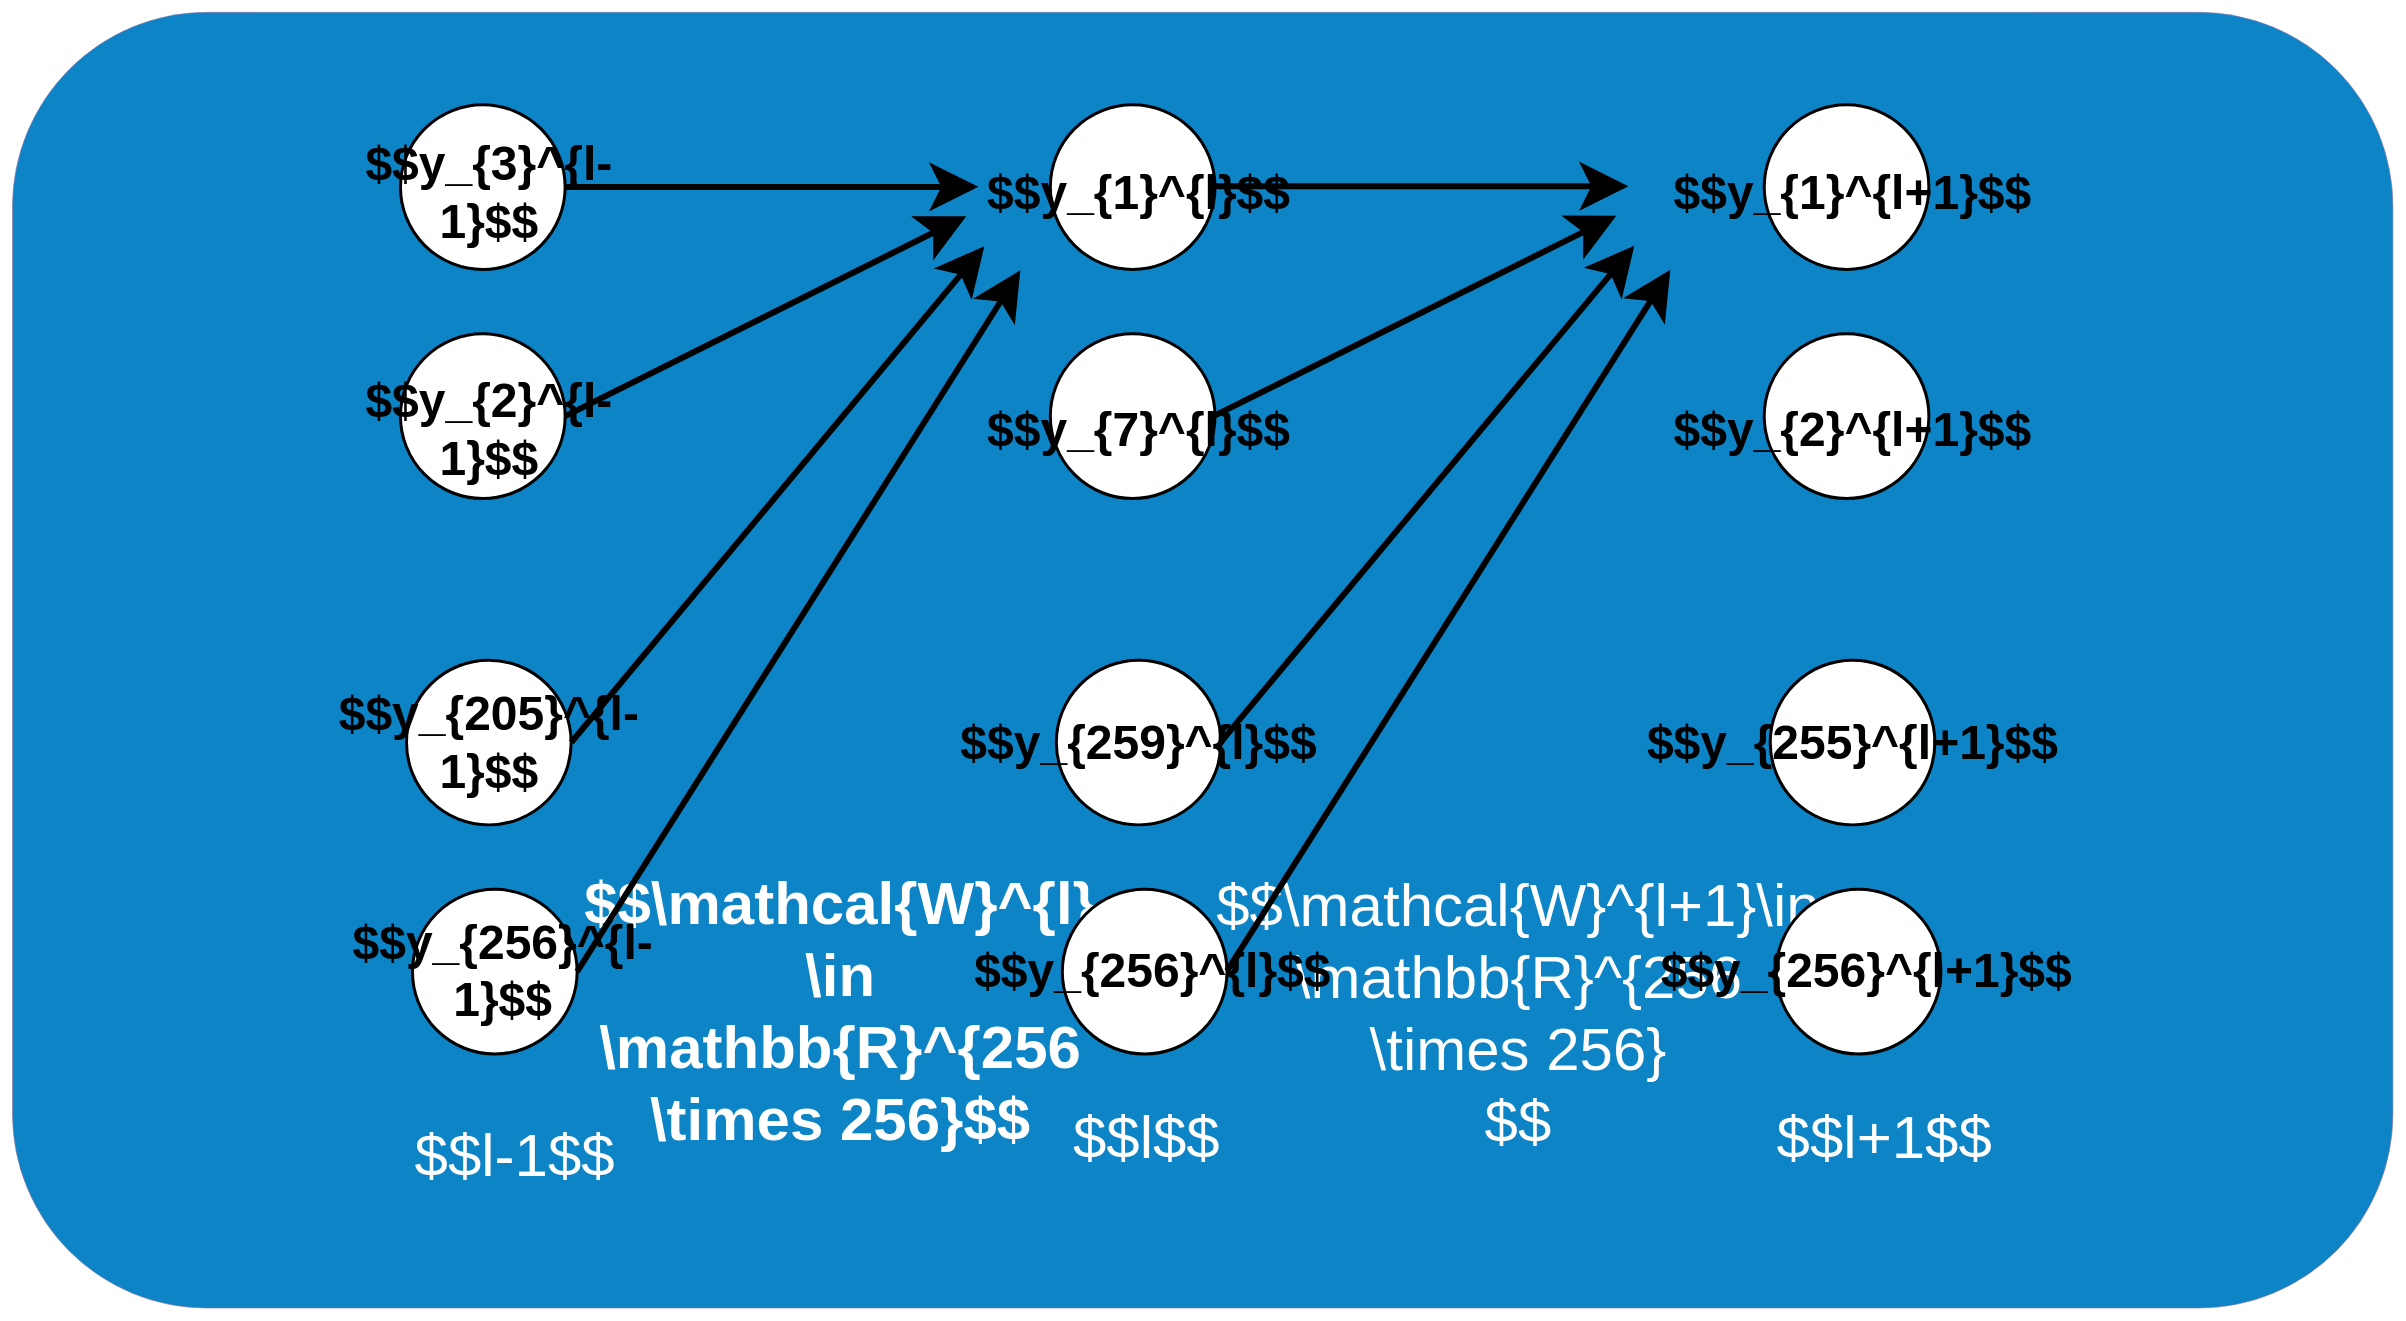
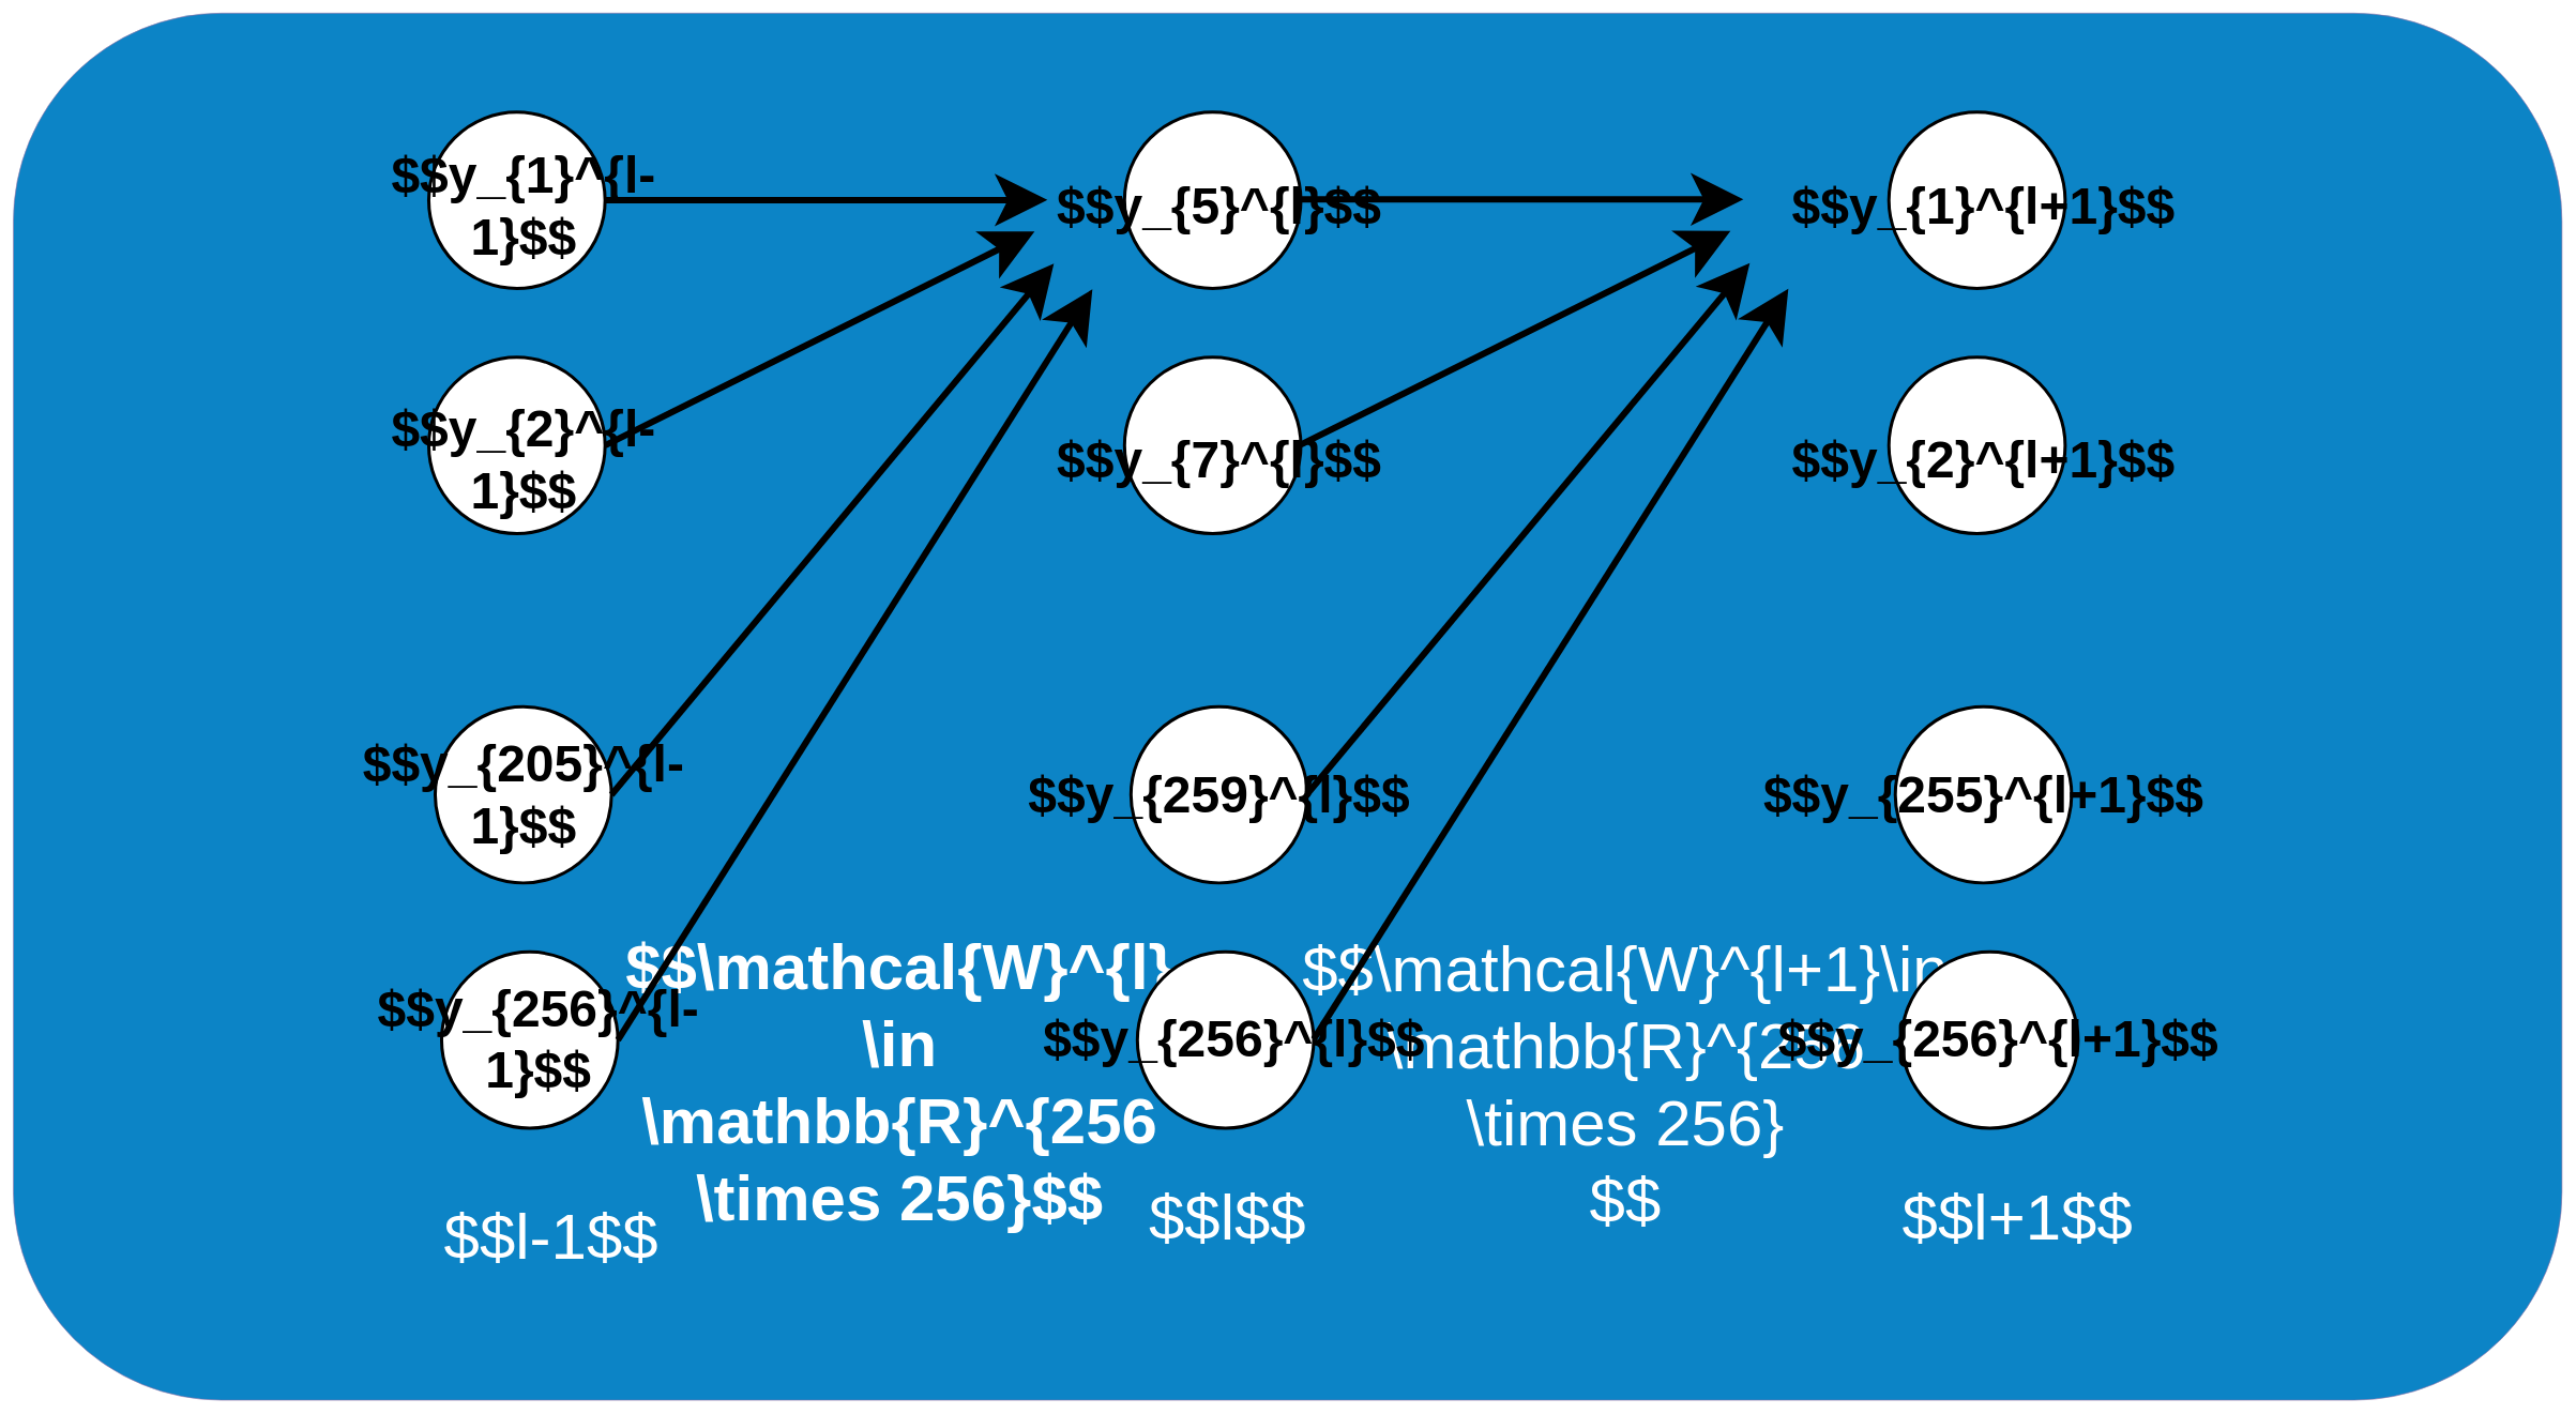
  <mxCell id="0" />
  <mxCell id="1" parent="0" />
  <mxCell id="2" value="" style="rounded=1;whiteSpace=wrap;html=1;fillColor=#0C84C6;strokeColor=#9673a6;" vertex="1" parent="1"><mxGeometry x="20" y="20" width="3968" height="2160" as="geometry" /></mxCell>
  <mxCell id="3" value="" style="endArrow=classic;html=1;rounded=0;strokeWidth=10;exitX=1;exitY=0.5;exitDx=0;exitDy=0;endSize=50;endFill=1;" edge="1" parent="1" source="4"><mxGeometry width="50" height="50" relative="1" as="geometry"><mxPoint x="1497.75" y="295.88" as="sourcePoint" /><mxPoint x="1630" y="311" as="targetPoint" /></mxGeometry></mxCell>
  <mxCell id="4" value="" style="ellipse;whiteSpace=wrap;html=1;aspect=fixed;strokeWidth=5;" vertex="1" parent="1"><mxGeometry x="666.75" y="174.13" width="274.5" height="274.5" as="geometry" /></mxCell>
  <mxCell id="5" value="&lt;span style=&quot;font-size: 100px;&quot;&gt;&lt;font color=&quot;#ffffff&quot;&gt;$$l-1$$&lt;/font&gt;&lt;/span&gt;" style="text;html=1;align=center;verticalAlign=middle;resizable=0;points=[];autosize=1;strokeColor=none;fillColor=none;" vertex="1" parent="1"><mxGeometry x="676.75" y="1860" width="360" height="130" as="geometry" /></mxCell>
  <mxCell id="6" value="&lt;span style=&quot;font-size: 100px;&quot;&gt;&lt;font color=&quot;#ffffff&quot;&gt;$$l$$&lt;/font&gt;&lt;/span&gt;" style="text;html=1;align=center;verticalAlign=middle;resizable=0;points=[];autosize=1;strokeColor=none;fillColor=none;" vertex="1" parent="1"><mxGeometry x="1774.5" y="1830" width="270" height="130" as="geometry" /></mxCell>
  <mxCell id="7" value="&lt;span style=&quot;font-size: 100px;&quot;&gt;&lt;font color=&quot;#ffffff&quot;&gt;$$l+1$$&lt;/font&gt;&lt;/span&gt;" style="text;html=1;align=center;verticalAlign=middle;resizable=0;points=[];autosize=1;strokeColor=none;fillColor=none;" vertex="1" parent="1"><mxGeometry x="2950" y="1830" width="380" height="130" as="geometry" /></mxCell>
  <mxCell id="8" value="&lt;span style=&quot;font-size: 100px;&quot;&gt;&lt;font color=&quot;#ffffff&quot;&gt;&lt;b&gt;$$\mathcal{W}^{l} \in \mathbb{R}^{256 \times 256}$$&lt;/b&gt;&lt;/font&gt;&lt;/span&gt;" style="text;html=1;strokeColor=none;fillColor=none;align=center;verticalAlign=middle;whiteSpace=wrap;rounded=0;" vertex="1" parent="1"><mxGeometry x="1290" y="1540" width="220" height="290" as="geometry" /></mxCell>
  <mxCell id="9" value="&lt;font color=&quot;#ffffff&quot; style=&quot;font-size: 100px;&quot;&gt;$$\mathcal{W}^{l+1}\in \mathbb{R}^{256 \times 256}&lt;br&gt;$$&lt;/font&gt;" style="text;html=1;strokeColor=none;fillColor=none;align=center;verticalAlign=middle;whiteSpace=wrap;rounded=0;" vertex="1" parent="1"><mxGeometry x="2420" y="1543" width="220" height="290" as="geometry" /></mxCell>
  <mxCell id="10" value="" style="ellipse;whiteSpace=wrap;html=1;aspect=fixed;strokeWidth=5;" vertex="1" parent="1"><mxGeometry x="666.75" y="556" width="274.5" height="274.5" as="geometry" /></mxCell>
- <mxCell id="11" value="&lt;font size=&quot;1&quot; style=&quot;&quot;&gt;&lt;b style=&quot;font-size: 80px;&quot;&gt;$$y_{3}^{l-1}$$&lt;/b&gt;&lt;/font&gt;" style="text;html=1;strokeColor=none;fillColor=none;align=center;verticalAlign=middle;whiteSpace=wrap;rounded=0;strokeWidth=5;" vertex="1" parent="1"><mxGeometry x="766.5" y="245" width="95" height="150" as="geometry" /></mxCell>
+ <mxCell id="11" value="&lt;font size=&quot;1&quot; style=&quot;&quot;&gt;&lt;b style=&quot;font-size: 80px;&quot;&gt;$$y_{1}^{l-1}$$&lt;/b&gt;&lt;/font&gt;" style="text;html=1;strokeColor=none;fillColor=none;align=center;verticalAlign=middle;whiteSpace=wrap;rounded=0;strokeWidth=5;" vertex="1" parent="1"><mxGeometry x="766.5" y="245" width="95" height="150" as="geometry" /></mxCell>
  <mxCell id="12" value="" style="ellipse;whiteSpace=wrap;html=1;aspect=fixed;strokeWidth=5;" vertex="1" parent="1"><mxGeometry x="676.75" y="1100" width="274.5" height="274.5" as="geometry" /></mxCell>
  <mxCell id="13" value="" style="ellipse;whiteSpace=wrap;html=1;aspect=fixed;strokeWidth=5;" vertex="1" parent="1"><mxGeometry x="686.75" y="1482" width="274.5" height="274.5" as="geometry" /></mxCell>
  <mxCell id="14" value="&lt;font size=&quot;1&quot; style=&quot;&quot;&gt;&lt;b style=&quot;font-size: 80px;&quot;&gt;$$y_{2}^{l-1}$$&lt;/b&gt;&lt;/font&gt;" style="text;html=1;strokeColor=none;fillColor=none;align=center;verticalAlign=middle;whiteSpace=wrap;rounded=0;strokeWidth=5;" vertex="1" parent="1"><mxGeometry x="766.5" y="640" width="95" height="150" as="geometry" /></mxCell>
  <mxCell id="15" value="&lt;font size=&quot;1&quot; style=&quot;&quot;&gt;&lt;b style=&quot;font-size: 80px;&quot;&gt;$$y_{205}^{l-1}$$&lt;/b&gt;&lt;/font&gt;" style="text;html=1;strokeColor=none;fillColor=none;align=center;verticalAlign=middle;whiteSpace=wrap;rounded=0;strokeWidth=5;" vertex="1" parent="1"><mxGeometry x="756.5" y="1162.25" width="115" height="150" as="geometry" /></mxCell>
  <mxCell id="16" value="&lt;font size=&quot;1&quot; style=&quot;&quot;&gt;&lt;b style=&quot;font-size: 80px;&quot;&gt;$$y_{256}^{l-1}$$&lt;/b&gt;&lt;/font&gt;" style="text;html=1;strokeColor=none;fillColor=none;align=center;verticalAlign=middle;whiteSpace=wrap;rounded=0;strokeWidth=5;" vertex="1" parent="1"><mxGeometry x="790" y="1543" width="95" height="150" as="geometry" /></mxCell>
  <mxCell id="17" value="" style="ellipse;whiteSpace=wrap;html=1;aspect=fixed;strokeWidth=5;" vertex="1" parent="1"><mxGeometry x="1750" y="174.13" width="274.5" height="274.5" as="geometry" /></mxCell>
  <mxCell id="18" value="" style="ellipse;whiteSpace=wrap;html=1;aspect=fixed;strokeWidth=5;" vertex="1" parent="1"><mxGeometry x="1750" y="556" width="274.5" height="274.5" as="geometry" /></mxCell>
- <mxCell id="19" value="&lt;font size=&quot;1&quot; style=&quot;&quot;&gt;&lt;b style=&quot;font-size: 80px;&quot;&gt;$$y_{1}^{l}$$&lt;/b&gt;&lt;/font&gt;" style="text;html=1;strokeColor=none;fillColor=none;align=center;verticalAlign=middle;whiteSpace=wrap;rounded=0;strokeWidth=5;" vertex="1" parent="1"><mxGeometry x="1849.75" y="245" width="95" height="150" as="geometry" /></mxCell>
+ <mxCell id="19" value="&lt;font size=&quot;1&quot; style=&quot;&quot;&gt;&lt;b style=&quot;font-size: 80px;&quot;&gt;$$y_{5}^{l}$$&lt;/b&gt;&lt;/font&gt;" style="text;html=1;strokeColor=none;fillColor=none;align=center;verticalAlign=middle;whiteSpace=wrap;rounded=0;strokeWidth=5;" vertex="1" parent="1"><mxGeometry x="1849.75" y="245" width="95" height="150" as="geometry" /></mxCell>
  <mxCell id="20" value="" style="ellipse;whiteSpace=wrap;html=1;aspect=fixed;strokeWidth=5;" vertex="1" parent="1"><mxGeometry x="1760" y="1100" width="274.5" height="274.5" as="geometry" /></mxCell>
  <mxCell id="21" value="" style="ellipse;whiteSpace=wrap;html=1;aspect=fixed;strokeWidth=5;" vertex="1" parent="1"><mxGeometry x="1770" y="1482" width="274.5" height="274.5" as="geometry" /></mxCell>
  <mxCell id="22" value="&lt;font size=&quot;1&quot; style=&quot;&quot;&gt;&lt;b style=&quot;font-size: 80px;&quot;&gt;$$y_{7}^{l}$$&lt;/b&gt;&lt;/font&gt;" style="text;html=1;strokeColor=none;fillColor=none;align=center;verticalAlign=middle;whiteSpace=wrap;rounded=0;strokeWidth=5;" vertex="1" parent="1"><mxGeometry x="1849.75" y="640" width="95" height="150" as="geometry" /></mxCell>
  <mxCell id="23" value="&lt;font size=&quot;1&quot; style=&quot;&quot;&gt;&lt;b style=&quot;font-size: 80px;&quot;&gt;$$y_{259}^{l}$$&lt;/b&gt;&lt;/font&gt;" style="text;html=1;strokeColor=none;fillColor=none;align=center;verticalAlign=middle;whiteSpace=wrap;rounded=0;strokeWidth=5;" vertex="1" parent="1"><mxGeometry x="1839.75" y="1162.25" width="115" height="150" as="geometry" /></mxCell>
  <mxCell id="24" value="&lt;font size=&quot;1&quot; style=&quot;&quot;&gt;&lt;b style=&quot;font-size: 80px;&quot;&gt;$$y_{256}^{l}$$&lt;/b&gt;&lt;/font&gt;" style="text;html=1;strokeColor=none;fillColor=none;align=center;verticalAlign=middle;whiteSpace=wrap;rounded=0;strokeWidth=5;" vertex="1" parent="1"><mxGeometry x="1873.25" y="1543" width="95" height="150" as="geometry" /></mxCell>
  <mxCell id="25" value="" style="ellipse;whiteSpace=wrap;html=1;aspect=fixed;strokeWidth=5;" vertex="1" parent="1"><mxGeometry x="2940" y="174.13" width="274.5" height="274.5" as="geometry" /></mxCell>
  <mxCell id="26" value="" style="ellipse;whiteSpace=wrap;html=1;aspect=fixed;strokeWidth=5;" vertex="1" parent="1"><mxGeometry x="2940" y="556" width="274.5" height="274.5" as="geometry" /></mxCell>
  <mxCell id="27" value="&lt;font size=&quot;1&quot; style=&quot;&quot;&gt;&lt;b style=&quot;font-size: 80px;&quot;&gt;$$y_{1}^{l+1}$$&lt;/b&gt;&lt;/font&gt;" style="text;html=1;strokeColor=none;fillColor=none;align=center;verticalAlign=middle;whiteSpace=wrap;rounded=0;strokeWidth=5;" vertex="1" parent="1"><mxGeometry x="3039.75" y="245" width="95" height="150" as="geometry" /></mxCell>
  <mxCell id="28" value="" style="ellipse;whiteSpace=wrap;html=1;aspect=fixed;strokeWidth=5;" vertex="1" parent="1"><mxGeometry x="2950" y="1100" width="274.5" height="274.5" as="geometry" /></mxCell>
  <mxCell id="29" value="" style="ellipse;whiteSpace=wrap;html=1;aspect=fixed;strokeWidth=5;" vertex="1" parent="1"><mxGeometry x="2960" y="1482" width="274.5" height="274.5" as="geometry" /></mxCell>
  <mxCell id="30" value="&lt;font size=&quot;1&quot; style=&quot;&quot;&gt;&lt;b style=&quot;font-size: 80px;&quot;&gt;$$y_{2}^{l+1}$$&lt;/b&gt;&lt;/font&gt;" style="text;html=1;strokeColor=none;fillColor=none;align=center;verticalAlign=middle;whiteSpace=wrap;rounded=0;strokeWidth=5;" vertex="1" parent="1"><mxGeometry x="3039.75" y="640" width="95" height="150" as="geometry" /></mxCell>
  <mxCell id="31" value="&lt;font size=&quot;1&quot; style=&quot;&quot;&gt;&lt;b style=&quot;font-size: 80px;&quot;&gt;$$y_{255}^{l+1}$$&lt;/b&gt;&lt;/font&gt;" style="text;html=1;strokeColor=none;fillColor=none;align=center;verticalAlign=middle;whiteSpace=wrap;rounded=0;strokeWidth=5;" vertex="1" parent="1"><mxGeometry x="3029.75" y="1162.25" width="115" height="150" as="geometry" /></mxCell>
  <mxCell id="32" value="&lt;font size=&quot;1&quot; style=&quot;&quot;&gt;&lt;b style=&quot;font-size: 80px;&quot;&gt;$$y_{256}^{l+1}$$&lt;/b&gt;&lt;/font&gt;" style="text;html=1;strokeColor=none;fillColor=none;align=center;verticalAlign=middle;whiteSpace=wrap;rounded=0;strokeWidth=5;" vertex="1" parent="1"><mxGeometry x="3063.25" y="1543" width="95" height="150" as="geometry" /></mxCell>
  <mxCell id="33" value="" style="endArrow=classic;html=1;rounded=0;strokeWidth=10;exitX=1;exitY=0.5;exitDx=0;exitDy=0;endSize=50;endFill=1;" edge="1" parent="1" source="10"><mxGeometry width="50" height="50" relative="1" as="geometry"><mxPoint x="951.25" y="440" as="sourcePoint" /><mxPoint x="1610" y="360" as="targetPoint" /></mxGeometry></mxCell>
  <mxCell id="34" value="" style="endArrow=classic;html=1;rounded=0;strokeWidth=10;exitX=1;exitY=0.5;exitDx=0;exitDy=0;endSize=50;endFill=1;" edge="1" parent="1" source="12"><mxGeometry width="50" height="50" relative="1" as="geometry"><mxPoint x="951" y="703" as="sourcePoint" /><mxPoint x="1640" y="410" as="targetPoint" /></mxGeometry></mxCell>
  <mxCell id="35" value="" style="endArrow=classic;html=1;rounded=0;strokeWidth=10;exitX=1;exitY=0.5;exitDx=0;exitDy=0;endSize=50;endFill=1;" edge="1" parent="1" source="13"><mxGeometry width="50" height="50" relative="1" as="geometry"><mxPoint x="961" y="1247" as="sourcePoint" /><mxPoint x="1700" y="450" as="targetPoint" /></mxGeometry></mxCell>
  <mxCell id="36" value="" style="endArrow=classic;html=1;rounded=0;strokeWidth=10;exitX=1;exitY=0.5;exitDx=0;exitDy=0;endSize=50;endFill=1;" edge="1" parent="1"><mxGeometry width="50" height="50" relative="1" as="geometry"><mxPoint x="2024.5" y="310" as="sourcePoint" /><mxPoint x="2713.5" y="310" as="targetPoint" /></mxGeometry></mxCell>
  <mxCell id="37" value="" style="endArrow=classic;html=1;rounded=0;strokeWidth=10;exitX=1;exitY=0.5;exitDx=0;exitDy=0;endSize=50;endFill=1;" edge="1" parent="1"><mxGeometry width="50" height="50" relative="1" as="geometry"><mxPoint x="2024.5" y="692" as="sourcePoint" /><mxPoint x="2693.5" y="359" as="targetPoint" /></mxGeometry></mxCell>
  <mxCell id="38" value="" style="endArrow=classic;html=1;rounded=0;strokeWidth=10;exitX=1;exitY=0.5;exitDx=0;exitDy=0;endSize=50;endFill=1;" edge="1" parent="1"><mxGeometry width="50" height="50" relative="1" as="geometry"><mxPoint x="2034.5" y="1236" as="sourcePoint" /><mxPoint x="2723.5" y="409" as="targetPoint" /></mxGeometry></mxCell>
  <mxCell id="39" value="" style="endArrow=classic;html=1;rounded=0;strokeWidth=10;exitX=1;exitY=0.5;exitDx=0;exitDy=0;endSize=50;endFill=1;" edge="1" parent="1"><mxGeometry width="50" height="50" relative="1" as="geometry"><mxPoint x="2044.5" y="1618" as="sourcePoint" /><mxPoint x="2783.5" y="449" as="targetPoint" /></mxGeometry></mxCell>
